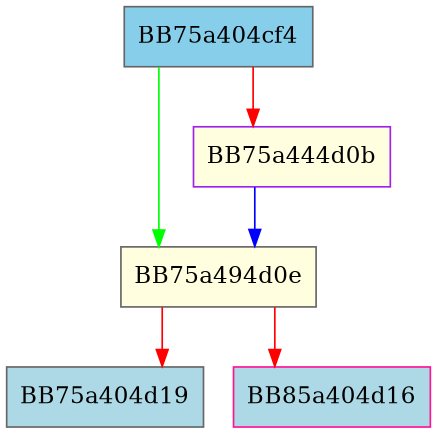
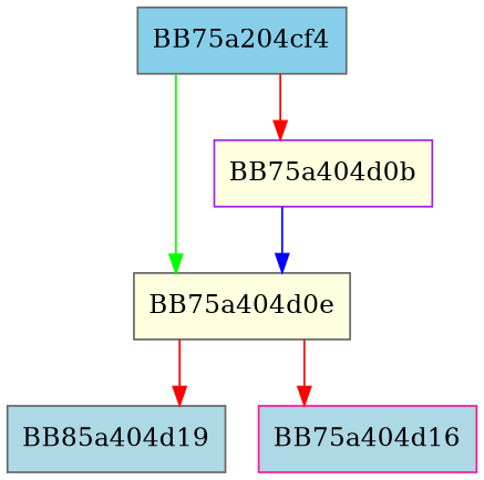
  digraph {
    splines=ortho
    node [color=gray40 fillcolor=lightyellow shape=box style=filled]
    edge [color=red]
-   BB75a404cf4 [fillcolor=skyblue]
-   BB75a404d0e [label=BB75a494d0e]
-   BB75a404d0b [color=purple label=BB75a444d0b]
-   BB75a404d19 [fillcolor=lightblue]
-   BB75a404d16 [color=deeppink fillcolor=lightblue label=BB85a404d16]
+   BB75a404cf4 [fillcolor=skyblue label=BB75a204cf4]
+   BB75a404d0e
+   BB75a404d0b [color=purple]
+   BB75a404d19 [fillcolor=lightblue label=BB85a404d19]
+   BB75a404d16 [color=deeppink fillcolor=lightblue]
    BB75a404cf4 -> BB75a404d0e [color=green]
    BB75a404cf4 -> BB75a404d0b
    BB75a404d0e -> BB75a404d19
    BB75a404d0e -> BB75a404d16
    BB75a404d0b -> BB75a404d0e [color=blue]
  }
